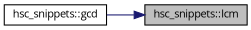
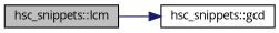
  digraph {
    rankdir=LR
    fontname="Open Sans"
    node [color=black fontname="Open Sans" fontsize=10 shape=record style=filled]
    n1 [fillcolor=grey75 fontcolor=black height=0.2 label="hsc_snippets::lcm" width=0.4]
    n2 [fillcolor=white height=0.2 label="hsc_snippets::gcd" width=0.4]
-   n2 -> n1 [color=midnightblue fontname="Open Sans" fontsize=10 labelfontname=Helvetica labelfontsize=10 style=solid]
+   n1 -> n2 [color=midnightblue fontname="Open Sans" fontsize=10 labelfontname=Helvetica labelfontsize=10 style=solid]
  }
